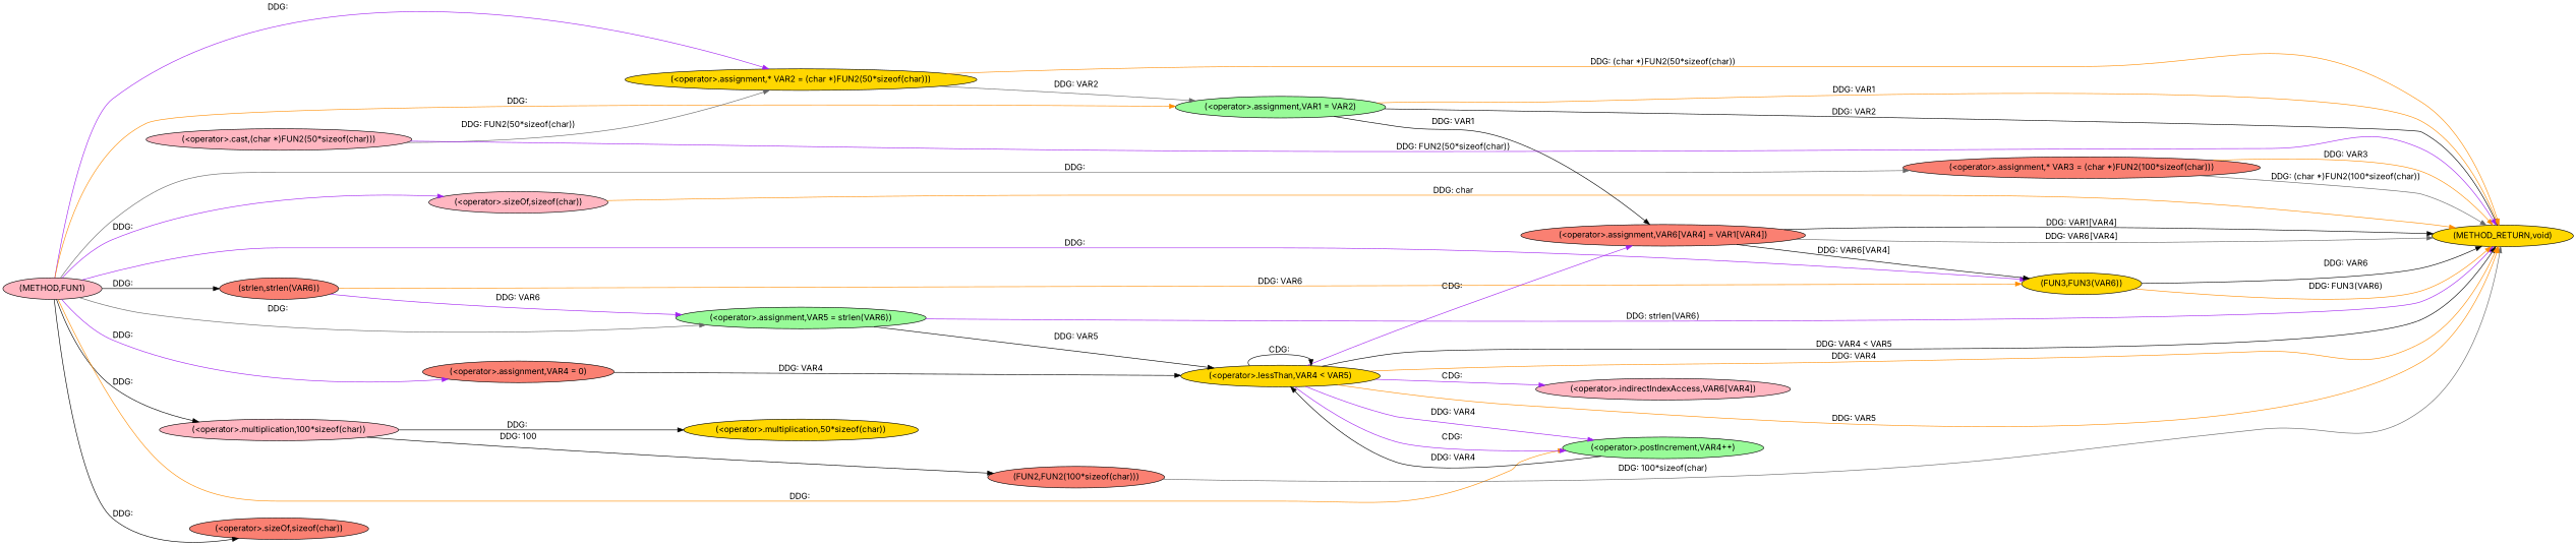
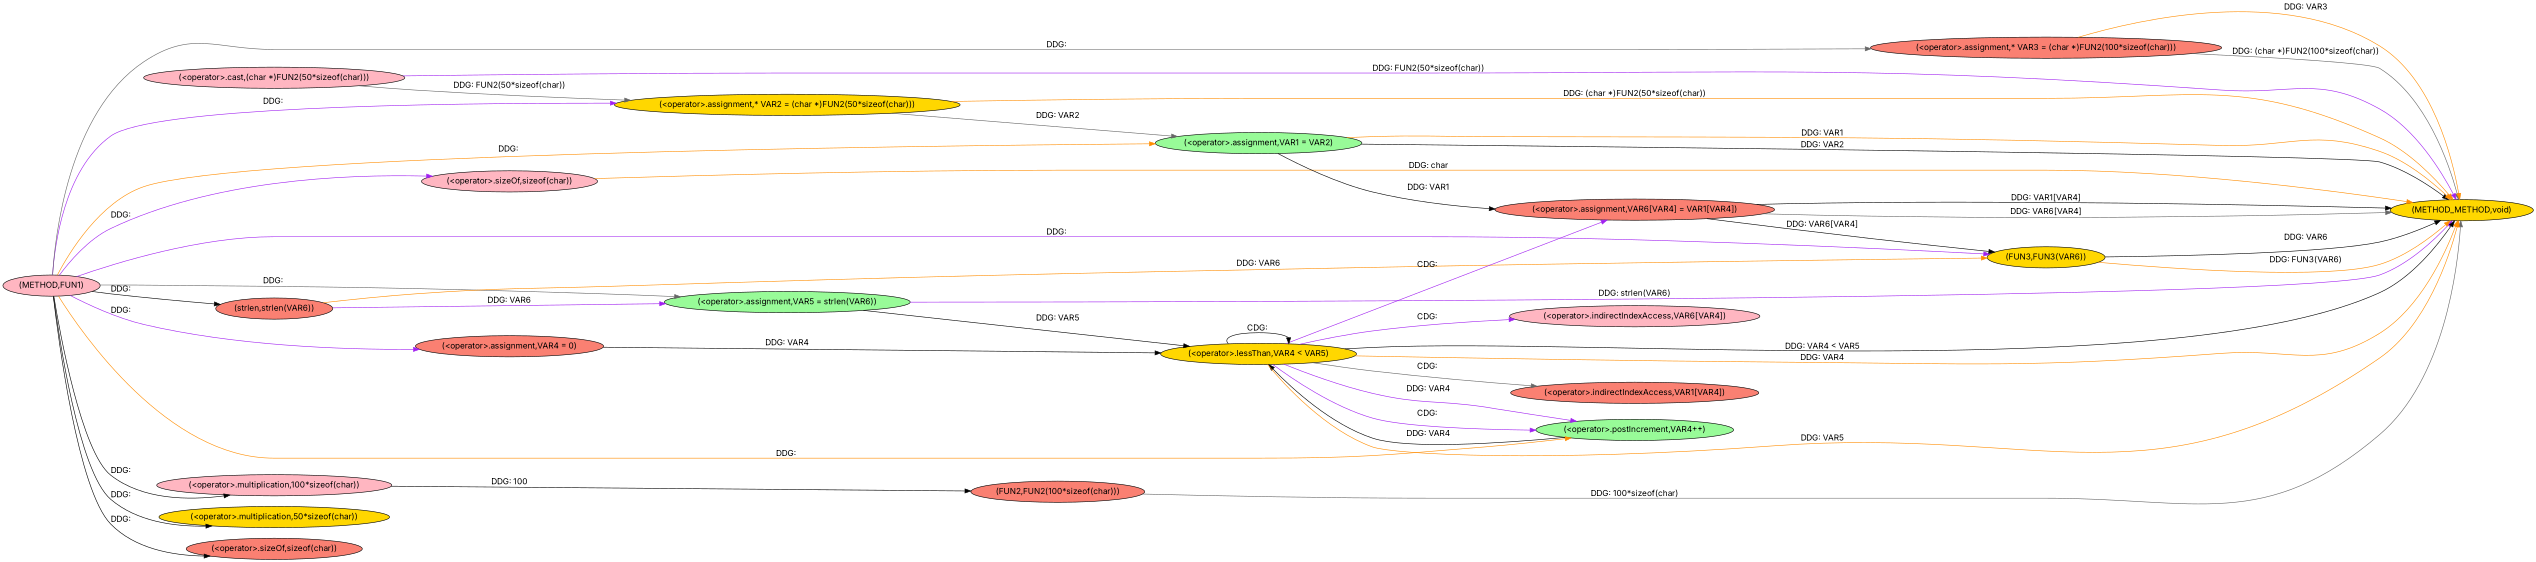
  digraph {
    fontname=Inter
    rankdir=LR
    node [fillcolor=salmon fontname=Inter style=filled]
    edge [color=black fontname=Inter]
    n1 [fillcolor=lightpink label="(METHOD,FUN1)"]
    n2 [fillcolor=gold label="(<operator>.assignment,* VAR2 = (char *)FUN2(50*sizeof(char)))"]
    n3 [fillcolor=gold label="(<operator>.multiplication,50*sizeof(char))"]
    n4 [label="(<operator>.sizeOf,sizeof(char))"]
    n5 [label="(<operator>.assignment,* VAR3 = (char *)FUN2(100*sizeof(char)))"]
    n6 [fillcolor=lightpink label="(<operator>.multiplication,100*sizeof(char))"]
    n7 [fillcolor=lightpink label="(<operator>.sizeOf,sizeof(char))"]
    n8 [fillcolor=palegreen label="(<operator>.assignment,VAR1 = VAR2)"]
    n9 [fillcolor=palegreen label="(<operator>.assignment,VAR5 = strlen(VAR6))"]
    n10 [label="(strlen,strlen(VAR6))"]
    n11 [label="(<operator>.assignment,VAR4 = 0)"]
    n12 [fillcolor=palegreen label="(<operator>.postIncrement,VAR4++)"]
    n13 [fillcolor=gold label="(FUN3,FUN3(VAR6))"]
-   n14 [fillcolor=gold label="(METHOD_RETURN,void)"]
+   n14 [fillcolor=gold label="(METHOD_METHOD,void)"]
    n15 [label="(FUN2,FUN2(100*sizeof(char)))"]
    n16 [label="(<operator>.assignment,VAR6[VAR4] = VAR1[VAR4])"]
    n17 [fillcolor=gold label="(<operator>.lessThan,VAR4 < VAR5)"]
    n18 [fillcolor=lightpink label="(<operator>.indirectIndexAccess,VAR6[VAR4])"]
+   n19 [label="(<operator>.indirectIndexAccess,VAR1[VAR4])"]
    n20 [fillcolor=lightpink label="(<operator>.cast,(char *)FUN2(50*sizeof(char)))"]
    n1 -> n2 [color=purple label="DDG: "]
-   n6 -> n3 [label="DDG: "]
+   n1 -> n3 [label="DDG: "]
    n1 -> n4 [label="DDG: "]
    n1 -> n5 [color=gray40 label="DDG: "]
    n1 -> n6 [label="DDG: "]
    n1 -> n7 [color=purple label="DDG: "]
    n1 -> n8 [color=darkorange label="DDG: "]
    n1 -> n9 [color=gray40 label="DDG: "]
    n1 -> n10 [label="DDG: "]
    n1 -> n11 [color=purple label="DDG: "]
    n1 -> n12 [color=darkorange label="DDG: "]
    n1 -> n13 [color=purple label="DDG: "]
    n2 -> n8 [color=gray40 label="DDG: VAR2"]
    n2 -> n14 [color=darkorange label="DDG: (char *)FUN2(50*sizeof(char))"]
    n5 -> n14 [color=gray40 label="DDG: (char *)FUN2(100*sizeof(char))"]
    n5 -> n14 [color=darkorange label="DDG: VAR3"]
    n6 -> n15 [label="DDG: 100"]
    n7 -> n14 [color=darkorange label="DDG: char"]
    n8 -> n14 [label="DDG: VAR2"]
    n8 -> n14 [color=darkorange label="DDG: VAR1"]
    n8 -> n16 [label="DDG: VAR1"]
    n9 -> n14 [color=purple label="DDG: strlen(VAR6)"]
    n9 -> n17 [label="DDG: VAR5"]
    n10 -> n9 [color=purple label="DDG: VAR6"]
    n10 -> n13 [color=darkorange label="DDG: VAR6"]
    n11 -> n17 [label="DDG: VAR4"]
    n12 -> n17 [label="DDG: VAR4"]
    n13 -> n14 [color=darkorange label="DDG: FUN3(VAR6)"]
    n13 -> n14 [label="DDG: VAR6"]
    n15 -> n14 [color=gray40 label="DDG: 100*sizeof(char)"]
    n16 -> n13 [label="DDG: VAR6[VAR4]"]
    n16 -> n14 [label="DDG: VAR1[VAR4]"]
    n16 -> n14 [color=gray40 label="DDG: VAR6[VAR4]"]
    n17 -> n12 [color=purple label="DDG: VAR4"]
    n17 -> n12 [color=purple label="CDG: "]
    n17 -> n14 [label="DDG: VAR4 < VAR5"]
    n17 -> n14 [color=darkorange label="DDG: VAR4"]
    n17 -> n14 [color=darkorange label="DDG: VAR5"]
    n17 -> n16 [color=purple label="CDG: "]
    n17 -> n17 [label="CDG: "]
    n17 -> n18 [color=purple label="CDG: "]
+   n17 -> n19 [color=gray40 label="CDG: "]
    n20 -> n2 [color=gray40 label="DDG: FUN2(50*sizeof(char))"]
    n20 -> n14 [color=purple label="DDG: FUN2(50*sizeof(char))"]
  }
